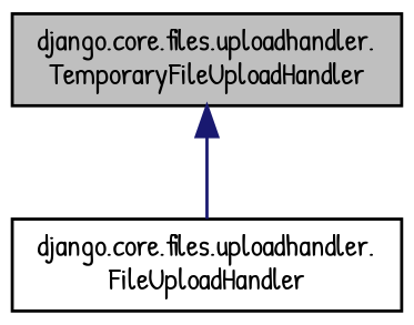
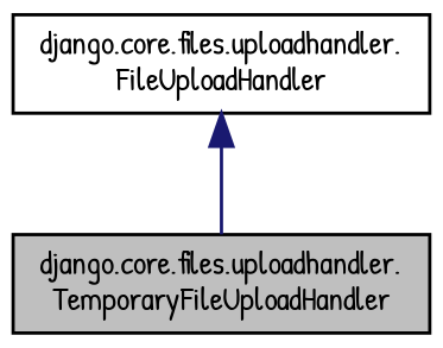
  digraph {
    fontname="Patrick Hand"
    node [color=black fontname="Patrick Hand" fontsize=10 shape=record style=filled]
    n1 [fillcolor=grey75 fontcolor=black height=0.2 label="django.core.files.uploadhandler.\lTemporaryFileUploadHandler" width=0.4]
    n2 [fillcolor=white height=0.2 label="django.core.files.uploadhandler.\lFileUploadHandler" width=0.4]
-   n1 -> n2 [color=midnightblue dir=back fontname="Patrick Hand" fontsize=10 labelfontname=Helvetica labelfontsize=10 style=solid]
+   n2 -> n1 [color=midnightblue dir=back fontname="Patrick Hand" fontsize=10 labelfontname=Helvetica labelfontsize=10 style=solid]
  }
